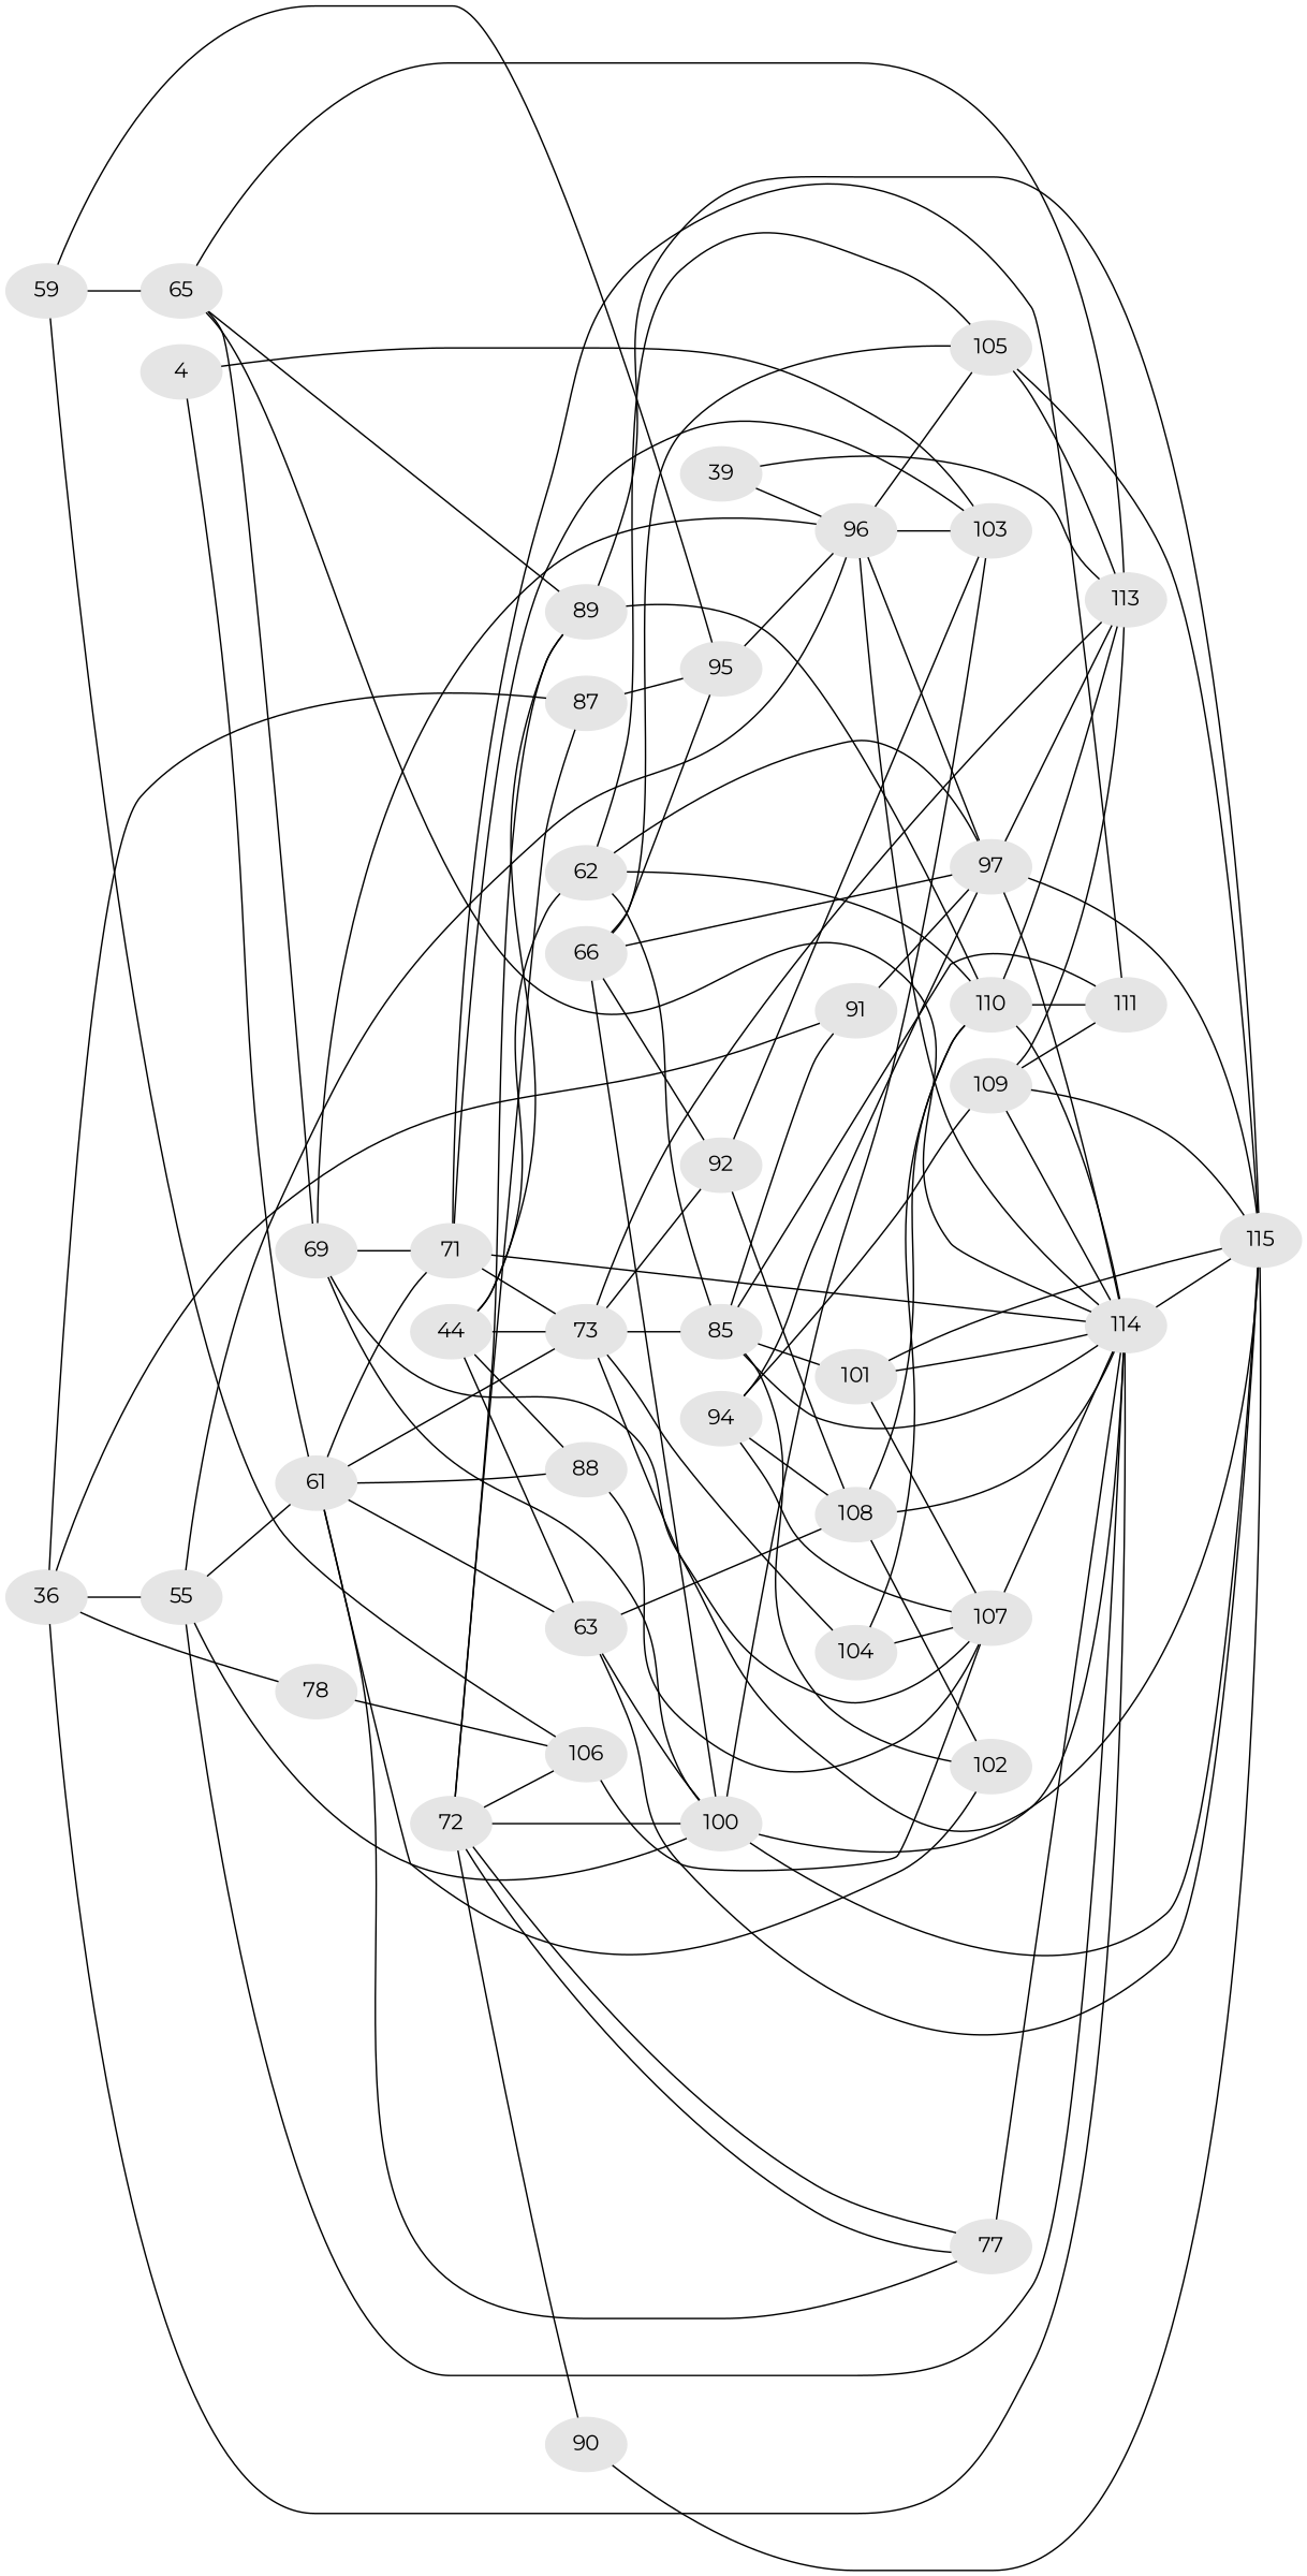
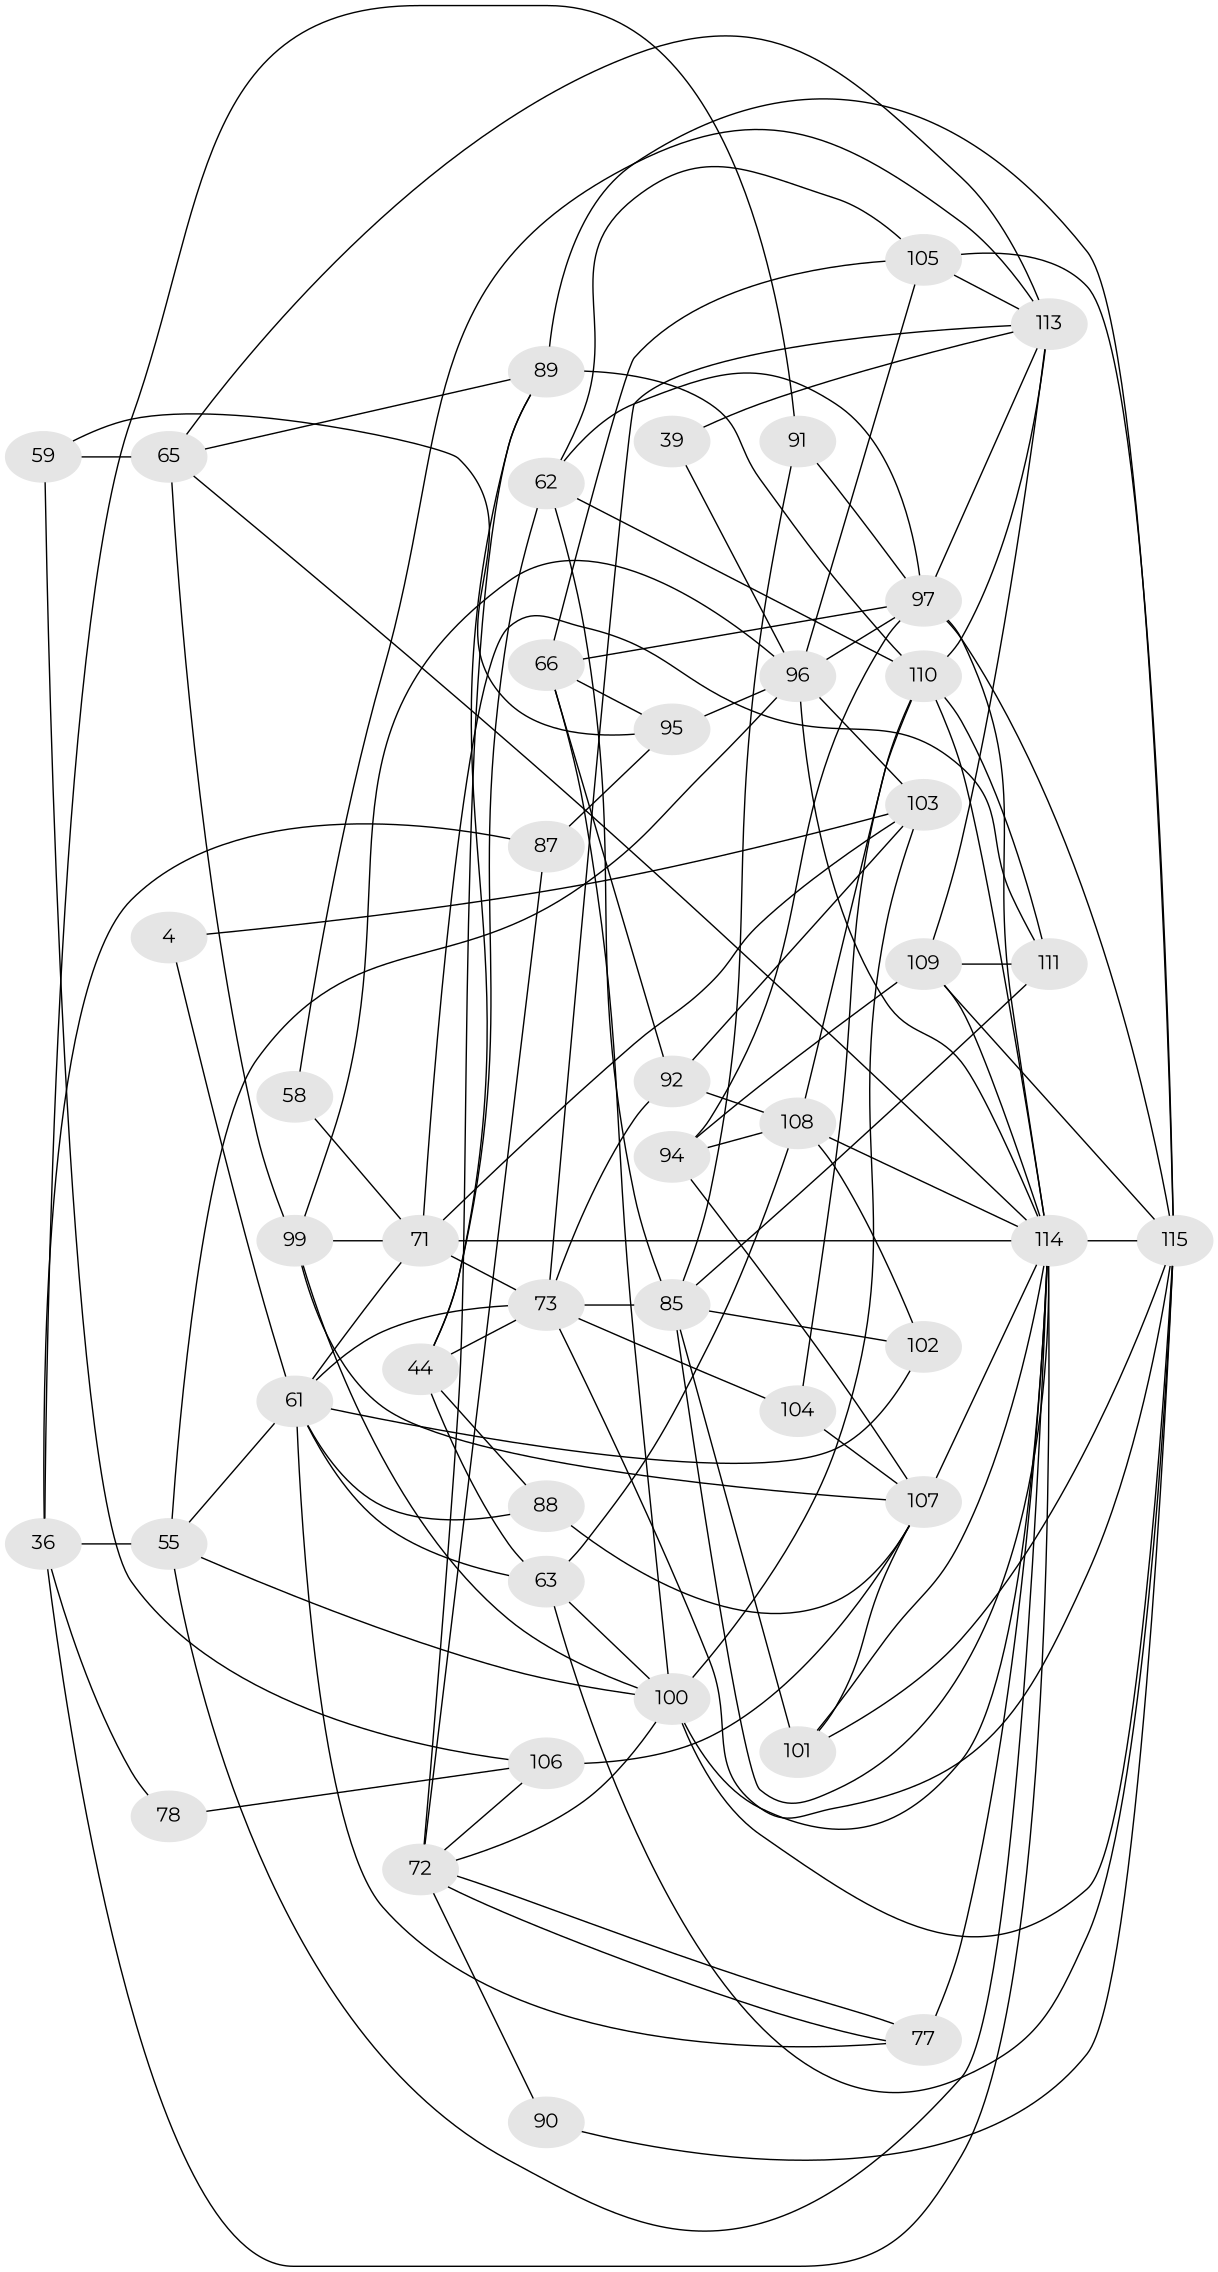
  graph {
    fontname=Montserrat
    rankdir=LR
    node [color=gray90 fontname=Montserrat style=filled]
    edge [fontname=Montserrat]
    61 [super="+2"]
    63 [super="+42"]
    73 [super="+32+14+47+51"]
    88 [super="+19"]
    71 [super="+29"]
    77 [super="+49"]
    102
    4
    103 [super="+27"]
    36 [super="+11"]
    55 [super="+28"]
    78
    87
    91
    114 [super="+93+35+37+52+82"]
    96 [super="+10+45+81"]
    100 [super="+70+57"]
    106
    95
    97 [super="+54+80"]
    115 [super="+21+83+74+50"]
    105 [super="+40+43"]
    39
    113 [super="+112"]
    44 [super="+30"]
    62 [super="+56"]
    89
    85 [super="+1+17"]
    110 [super="+84+75+99"]
    108 [super="+98"]
    92
    104
    107 [super="+13+86"]
    111 [super="+15"]
+   58
    59 [super="+23"]
    65 [super="+46"]
-   69
+   69 [label=99]
    101 [super="+60"]
    66 [super="+3"]
    72 [super="+33"]
    90 [super="+53"]
    94
    109 [super="+38"]
    61 -- 63
    61 -- 73 [weight=2]
    61 -- 88
    61 -- 71 [weight=2]
    61 -- 77
    61 -- 102
    63 -- 100
    63 -- 115
    63 -- 108
    73 -- 115 [weight=2]
    73 -- 113 [weight=3]
    73 -- 85
    73 -- 92
    73 -- 104
    88 -- 107
    71 -- 73
    71 -- 103
    71 -- 114 [weight=2]
    71 -- 111
    77 -- 114 [weight=4]
    4 -- 61
    4 -- 103 [weight=2]
    36 -- 55 [weight=2]
    36 -- 78
    36 -- 87
    36 -- 91
    36 -- 114 [weight=2]
    55 -- 61
    55 -- 114
    55 -- 96 [weight=3]
    55 -- 100 [weight=2]
    78 -- 106
    87 -- 95
    91 -- 97
    114 -- 115 [weight=4]
    96 -- 103 [weight=2]
    96 -- 114 [weight=3]
    96 -- 97
    96 -- 105
    100 -- 103
    100 -- 114
    100 -- 115
    106 -- 107 [weight=2]
    95 -- 96
    97 -- 114
    97 -- 115 [weight=2]
    97 -- 113 [weight=2]
    105 -- 115 [weight=2]
    105 -- 113 [weight=2]
    39 -- 96
    39 -- 113
    44 -- 63
    44 -- 73
    44 -- 88
    44 -- 62
    44 -- 89
    62 -- 97
    62 -- 105
    62 -- 85 [weight=2]
    62 -- 110 [weight=2]
    89 -- 115
    89 -- 110
    85 -- 102
    85 -- 91
    85 -- 114
    85 -- 111
    85 -- 101 [weight=2]
    110 -- 114 [weight=2]
    110 -- 113
    110 -- 111
    108 -- 102
    108 -- 114
    108 -- 110 [weight=2]
    92 -- 103
    92 -- 108
    104 -- 110
    104 -- 107
    107 -- 114 [weight=2]
+   58 -- 71
+   58 -- 113
    59 -- 106
    59 -- 95
    59 -- 65
    65 -- 114
    65 -- 113
    65 -- 89
    65 -- 69
    69 -- 71
    69 -- 96
    69 -- 100
    69 -- 107
    101 -- 114
    101 -- 115
    101 -- 107
    66 -- 100
    66 -- 95
    66 -- 97
    66 -- 105
    66 -- 92
    72 -- 77
    72 -- 77
    72 -- 87
    72 -- 100 [weight=2]
    72 -- 106
    72 -- 89
    72 -- 90 [weight=2]
    90 -- 115
    94 -- 97 [weight=2]
    94 -- 108 [weight=2]
    94 -- 107 [weight=2]
    94 -- 109 [weight=2]
    109 -- 114
    109 -- 115 [weight=3]
    109 -- 113
    109 -- 111 [weight=2]
  }
